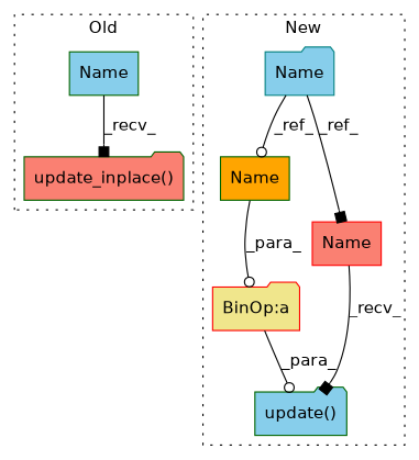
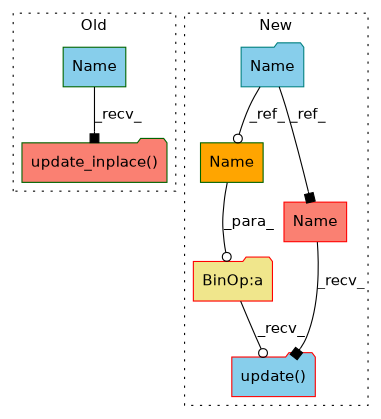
  digraph {
    fontname="DejaVu Sans"
    node [a=87 color=darkgreen fillcolor=skyblue fontname="DejaVu Sans" l=1 s=7290 shape=folder style=filled]
    edge [arrowhead=box fontname="DejaVu Sans"]
    n1 [a=75 fillcolor=salmon l=18 label="update_inplace()"]
    n2 [label=Name shape=box]
-   n3 [a=75 l="9,1" label="update()" s="7011,7058"]
+   n3 [a=75 color=red l="9,1" label="update()" s="7011,7058"]
    n4 [a=82 color=red fillcolor=khaki l=17 label="BinOp:a" s=7021]
    n5 [color=teal label=Name s=6720]
    n6 [fillcolor=orange label=Name s=7020 shape=box]
    n7 [color=red fillcolor=salmon label=Name s=7011 shape=box]
    subgraph cluster_1 {
      label=Old
      style=dotted
      n1
      n2
    }
    subgraph cluster_2 {
      label=New
      style=dotted
      n3
      n4
      n5
      n6
      n7
    }
    n2 -> n1 [label=_recv_]
-   n4 -> n3 [arrowhead=odot label=_para_]
+   n4 -> n3 [arrowhead=odot label=_recv_]
    n5 -> n6 [arrowhead=odot label=_ref_]
    n5 -> n7 [label=_ref_]
    n6 -> n4 [arrowhead=odot label=_para_]
    n7 -> n3 [label=_recv_]
  }
